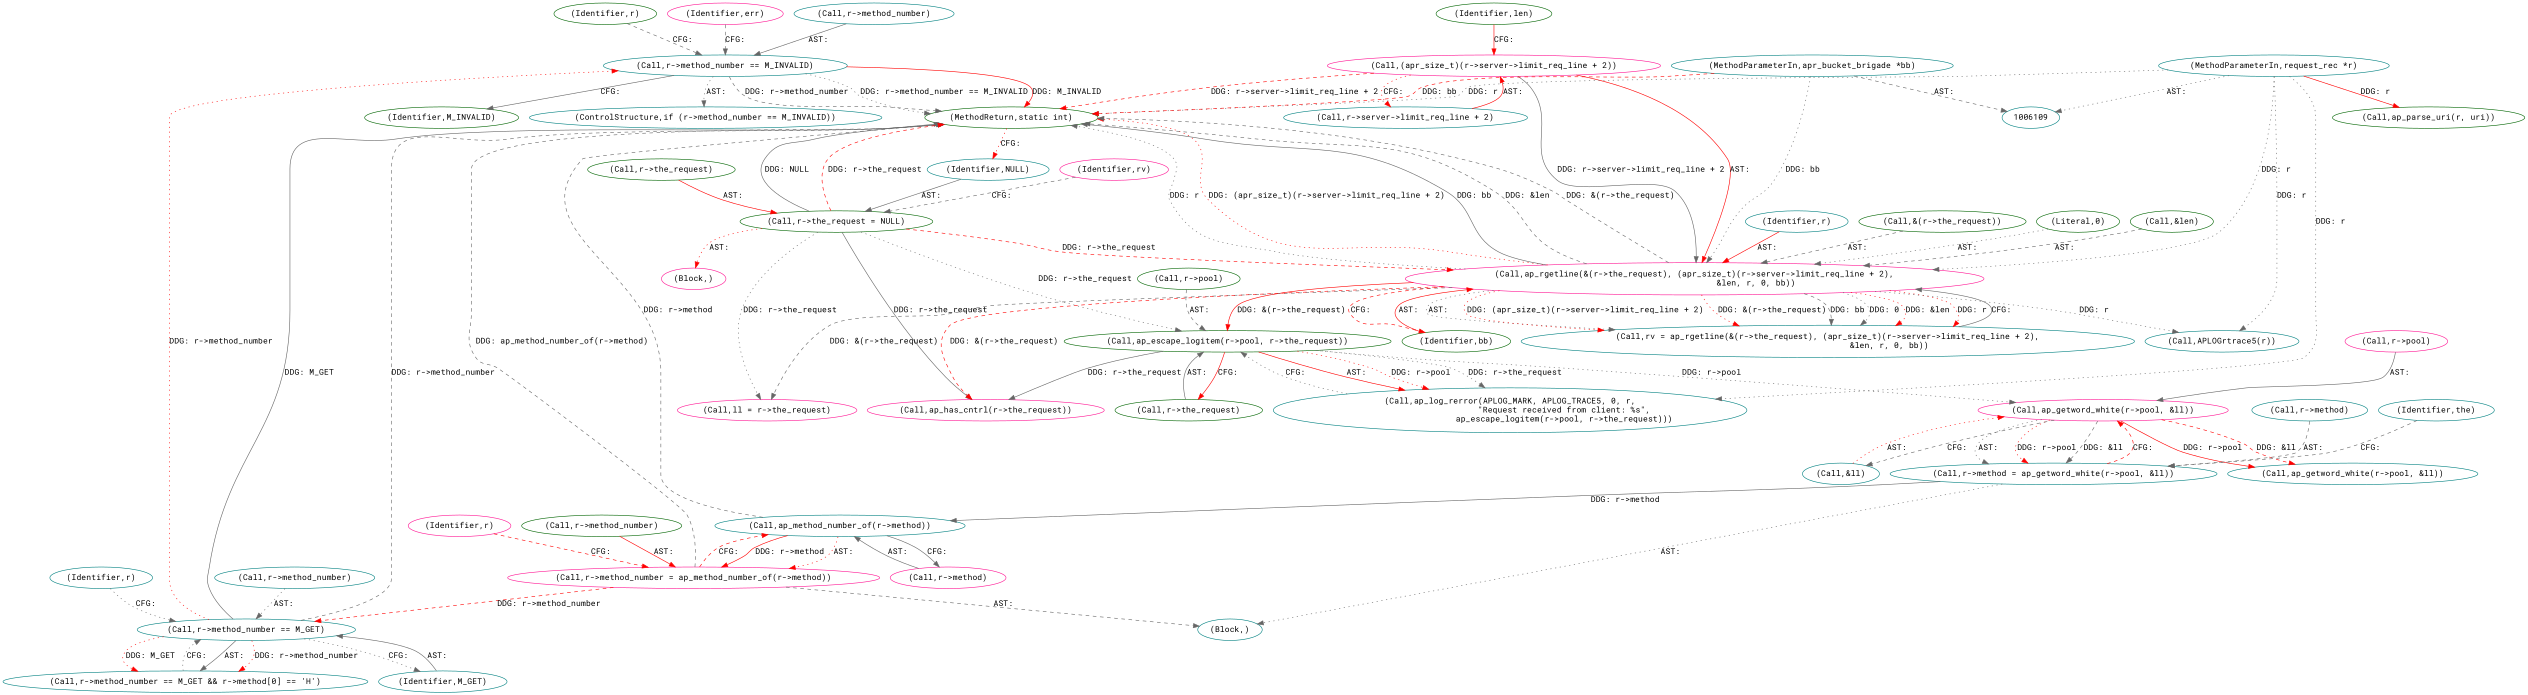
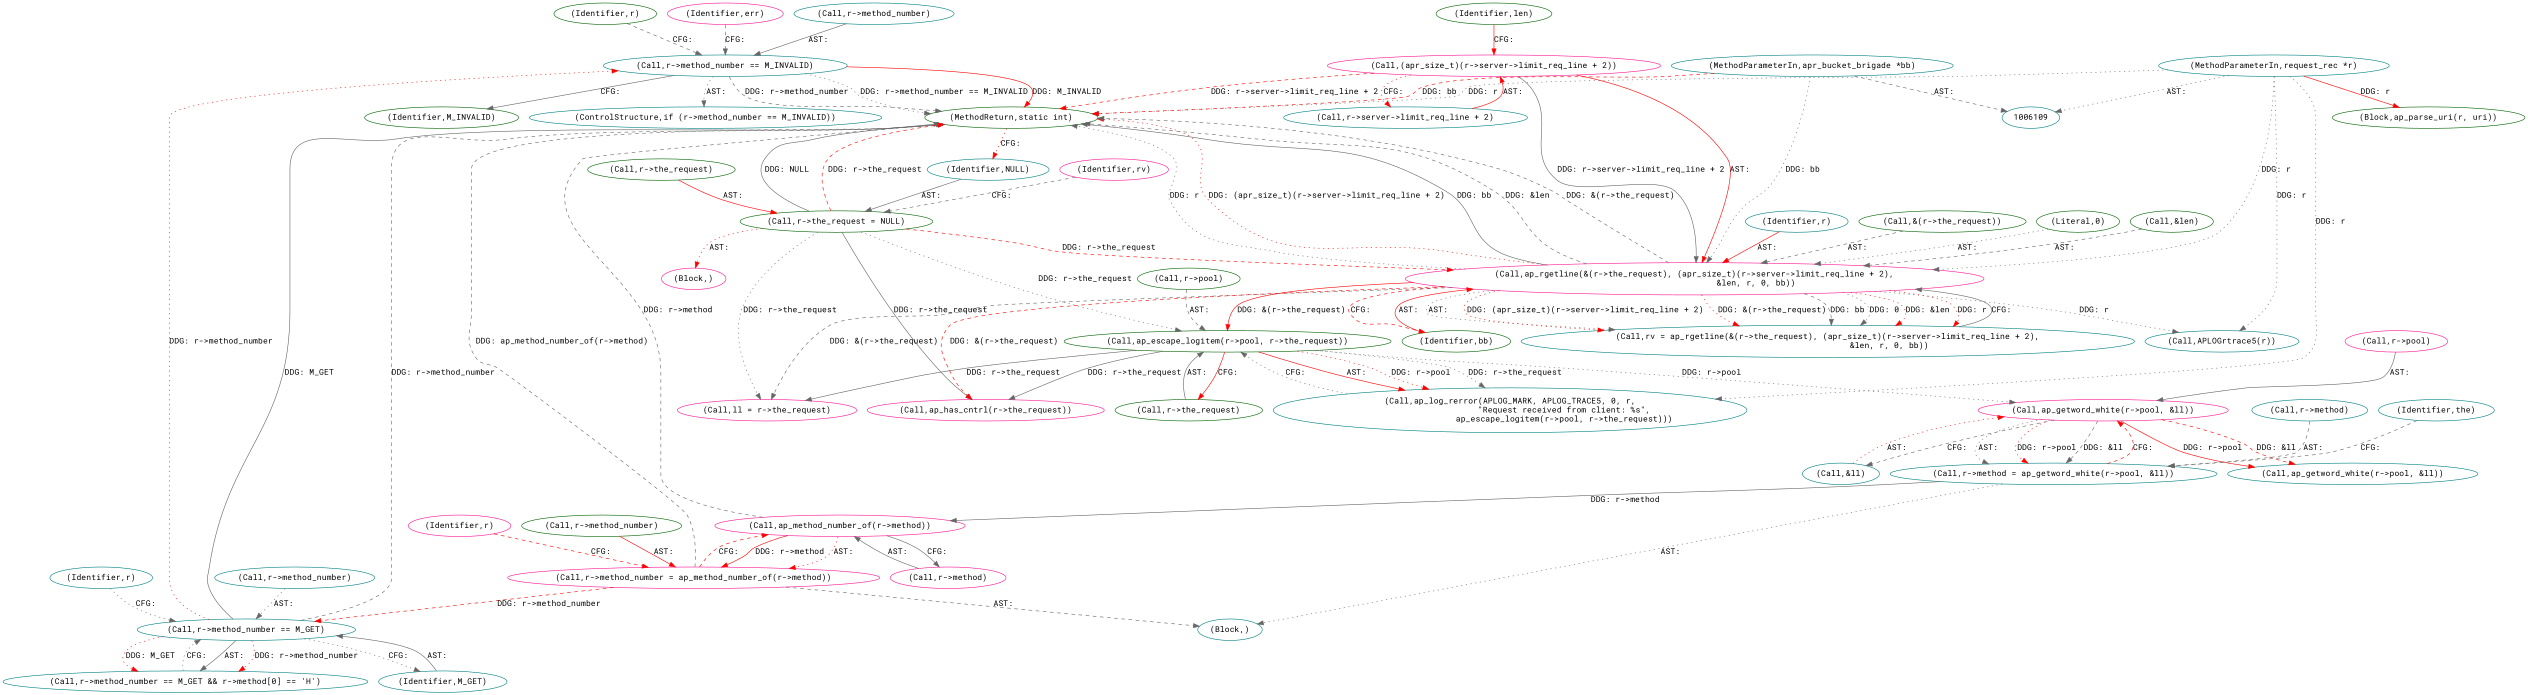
  digraph {
    fontname="Roboto Mono"
    node [color=teal fontname="Roboto Mono"]
    edge [color=gray40 fontname="Roboto Mono" style=dotted]
    n1 [label="(Call,r->method_number == M_INVALID)"]
    n2 [label="(ControlStructure,if (r->method_number == M_INVALID))"]
    n3 [color=darkgreen label="(Identifier,M_INVALID)"]
    n4 [color=darkgreen label="(MethodReturn,static int)"]
    n5 [label="(Identifier,NULL)"]
    n6 [label="(Call,r->method_number == M_GET)"]
    n7 [label="(Call,r->method_number == M_GET && r->method[0] == 'H')"]
    n8 [label="(Identifier,M_GET)"]
    n9 [color=deeppink label="(Call,r->method_number = ap_method_number_of(r->method))"]
-   n10 [label="(Call,ap_method_number_of(r->method))"]
+   n10 [color=deeppink label="(Call,ap_method_number_of(r->method))"]
    n11 [label="(Block,)"]
    n12 [color=deeppink label="(Call,r->method)"]
    n13 [label="(Call,r->method = ap_getword_white(r->pool, &ll))"]
    n14 [color=deeppink label="(Call,ap_getword_white(r->pool, &ll))"]
    n15 [label="(Call,ap_getword_white(r->pool, &ll))"]
    n16 [label="(Call,&ll)"]
    n17 [color=darkgreen label="(Call,ap_escape_logitem(r->pool, r->the_request))"]
    n18 [color=deeppink label="(Call,ll = r->the_request)"]
    n19 [label="(Call,ap_log_rerror(APLOG_MARK, APLOG_TRACE5, 0, r,\n                      \"Request received from client: %s\",\n                      ap_escape_logitem(r->pool, r->the_request)))"]
    n20 [color=deeppink label="(Call,ap_has_cntrl(r->the_request))"]
    n21 [color=darkgreen label="(Call,r->the_request)"]
    n22 [color=darkgreen label="(Call,r->the_request = NULL)"]
    n23 [color=deeppink label="(Call,ap_rgetline(&(r->the_request), (apr_size_t)(r->server->limit_req_line + 2),\n                         &len, r, 0, bb))"]
    n24 [color=deeppink label="(Block,)"]
    n25 [label="(Call,rv = ap_rgetline(&(r->the_request), (apr_size_t)(r->server->limit_req_line + 2),\n                         &len, r, 0, bb))"]
    n26 [color=darkgreen label="(Identifier,bb)"]
    n27 [label="(Call,APLOGrtrace5(r))"]
    n28 [color=deeppink label="(Call,(apr_size_t)(r->server->limit_req_line + 2))"]
    n29 [label="(Call,r->server->limit_req_line + 2)"]
    n30 [label="(MethodParameterIn,request_rec *r)"]
-   n31 [color=darkgreen label="(Call,ap_parse_uri(r, uri))"]
+   n31 [color=darkgreen label="(Block,ap_parse_uri(r, uri))"]
    n32 [label=1006109]
    n33 [label="(MethodParameterIn,apr_bucket_brigade *bb)"]
    n34 [color=darkgreen label="(Call,r->method_number)"]
    n35 [color=darkgreen label="(Call,r->the_request)"]
    n36 [label="(Identifier,r)"]
    n37 [color=darkgreen label="(Call,r->pool)"]
    n38 [color=deeppink label="(Identifier,r)"]
    n39 [label="(Call,r->method)"]
    n40 [label="(Identifier,r)"]
    n41 [color=darkgreen label="(Identifier,len)"]
    n42 [color=darkgreen label="(Identifier,r)"]
    n43 [label="(Identifier,the)"]
    n44 [color=darkgreen label="(Call,&(r->the_request))"]
    n45 [color=darkgreen label="(Literal,0)"]
    n46 [color=deeppink label="(Call,r->pool)"]
    n47 [label="(Call,r->method_number)"]
    n48 [color=darkgreen label="(Call,&len)"]
    n49 [color=deeppink label="(Identifier,rv)"]
    n50 [color=deeppink label="(Identifier,err)"]
    n51 [label="(Call,r->method_number)"]
    n1 -> n2 [label="AST: "]
    n1 -> n3 [label="CFG: " style=solid]
    n1 -> n4 [color=red label="DDG: M_INVALID" style=solid]
    n1 -> n4 [label="DDG: r->method_number" style=dashed]
    n1 -> n4 [label="DDG: r->method_number == M_INVALID"]
    n4 -> n5 [color=red label="CFG: "]
    n5 -> n22 [label="AST: " style=solid]
    n6 -> n1 [color=red label="DDG: r->method_number"]
    n6 -> n4 [label="DDG: r->method_number" style=dashed]
    n6 -> n4 [label="DDG: M_GET" style=solid]
    n6 -> n7 [label="AST: " style=solid]
    n6 -> n7 [color=red label="DDG: r->method_number"]
    n6 -> n7 [color=red label="DDG: M_GET"]
    n6 -> n8 [label="CFG: "]
    n7 -> n6 [label="CFG: "]
    n8 -> n6 [label="AST: " style=solid]
    n9 -> n4 [label="DDG: ap_method_number_of(r->method)" style=dashed]
    n9 -> n6 [color=red label="DDG: r->method_number" style=dashed]
    n9 -> n10 [color=red label="CFG: " style=dashed]
    n9 -> n11 [label="AST: " style=dashed]
    n10 -> n4 [label="DDG: r->method" style=dashed]
    n10 -> n9 [color=red label="AST: "]
    n10 -> n9 [color=red label="DDG: r->method" style=solid]
    n10 -> n12 [label="CFG: " style=solid]
    n12 -> n10 [label="AST: " style=solid]
    n13 -> n10 [label="DDG: r->method" style=solid]
    n13 -> n11 [label="AST: "]
    n13 -> n14 [color=red label="CFG: " style=dashed]
    n14 -> n13 [label="AST: "]
    n14 -> n13 [color=red label="DDG: r->pool"]
    n14 -> n13 [label="DDG: &ll" style=dashed]
    n14 -> n15 [color=red label="DDG: r->pool" style=solid]
    n14 -> n15 [color=red label="DDG: &ll" style=dashed]
    n14 -> n16 [label="CFG: " style=dashed]
    n16 -> n14 [color=red label="AST: "]
    n17 -> n14 [label="DDG: r->pool"]
+   n17 -> n18 [label="DDG: r->the_request" style=solid]
    n17 -> n19 [color=red label="AST: " style=solid]
    n17 -> n19 [color=red label="DDG: r->pool"]
    n17 -> n19 [label="DDG: r->the_request"]
    n17 -> n20 [label="DDG: r->the_request" style=solid]
    n17 -> n21 [color=red label="CFG: " style=solid]
    n19 -> n17 [label="CFG: "]
    n21 -> n17 [label="AST: " style=solid]
    n22 -> n4 [label="DDG: NULL" style=solid]
    n22 -> n4 [color=red label="DDG: r->the_request" style=dashed]
    n22 -> n17 [label="DDG: r->the_request"]
    n22 -> n18 [label="DDG: r->the_request"]
    n22 -> n20 [label="DDG: r->the_request" style=solid]
    n22 -> n23 [color=red label="DDG: r->the_request" style=dashed]
    n22 -> n24 [color=red label="AST: "]
    n23 -> n4 [color=red label="DDG: (apr_size_t)(r->server->limit_req_line + 2)"]
    n23 -> n4 [label="DDG: bb" style=solid]
    n23 -> n4 [label="DDG: &len" style=dashed]
    n23 -> n4 [label="DDG: &(r->the_request)" style=dashed]
    n23 -> n4 [label="DDG: r"]
    n23 -> n17 [color=red label="DDG: &(r->the_request)" style=solid]
    n23 -> n18 [label="DDG: &(r->the_request)" style=dashed]
    n23 -> n20 [color=red label="DDG: &(r->the_request)" style=dashed]
    n23 -> n25 [label="AST: "]
    n23 -> n25 [color=red label="DDG: (apr_size_t)(r->server->limit_req_line + 2)"]
    n23 -> n25 [color=red label="DDG: &(r->the_request)"]
    n23 -> n25 [label="DDG: bb" style=dashed]
    n23 -> n25 [label="DDG: 0"]
    n23 -> n25 [color=red label="DDG: &len"]
    n23 -> n25 [color=red label="DDG: r"]
    n23 -> n26 [color=red label="CFG: " style=dashed]
    n23 -> n27 [label="DDG: r"]
    n25 -> n23 [label="CFG: " style=solid]
    n26 -> n23 [color=red label="AST: " style=solid]
    n28 -> n4 [color=red label="DDG: r->server->limit_req_line + 2" style=dashed]
    n28 -> n23 [color=red label="AST: " style=solid]
    n28 -> n23 [label="DDG: r->server->limit_req_line + 2" style=solid]
    n28 -> n29 [color=red label="CFG: "]
    n29 -> n28 [color=red label="AST: " style=solid]
    n30 -> n4 [label="DDG: r"]
    n30 -> n19 [label="DDG: r"]
    n30 -> n23 [label="DDG: r"]
    n30 -> n27 [label="DDG: r"]
    n30 -> n31 [color=red label="DDG: r" style=solid]
    n30 -> n32 [label="AST: "]
    n33 -> n4 [color=red label="DDG: bb" style=dashed]
    n33 -> n23 [label="DDG: bb"]
    n33 -> n32 [label="AST: " style=dashed]
    n34 -> n9 [color=red label="AST: " style=solid]
    n35 -> n22 [color=red label="AST: " style=solid]
    n36 -> n23 [color=red label="AST: " style=solid]
    n37 -> n17 [label="AST: " style=dashed]
    n38 -> n9 [color=red label="CFG: " style=dashed]
    n39 -> n13 [label="AST: " style=dashed]
    n40 -> n6 [label="CFG: "]
    n41 -> n28 [color=red label="CFG: " style=solid]
    n42 -> n1 [label="CFG: " style=dashed]
    n43 -> n13 [label="CFG: " style=dashed]
    n44 -> n23 [label="AST: " style=dashed]
    n45 -> n23 [label="AST: "]
    n46 -> n14 [label="AST: " style=solid]
    n47 -> n6 [label="AST: "]
    n48 -> n23 [label="AST: " style=dashed]
    n49 -> n22 [label="CFG: " style=dashed]
    n50 -> n1 [label="CFG: " style=dashed]
    n51 -> n1 [label="AST: " style=solid]
  }
